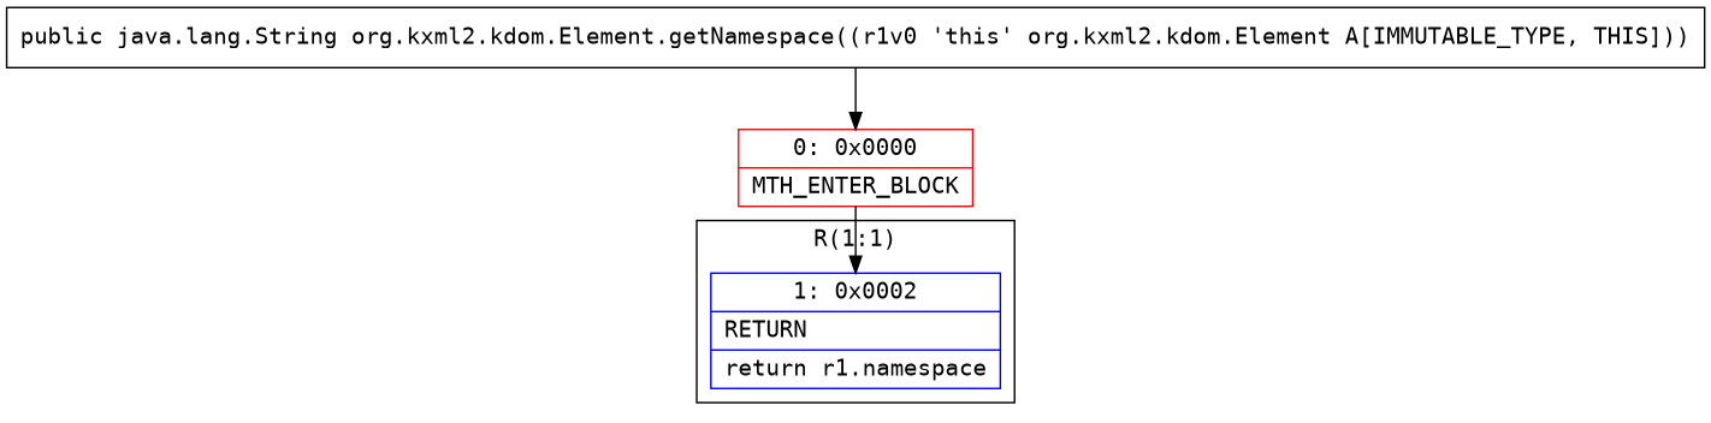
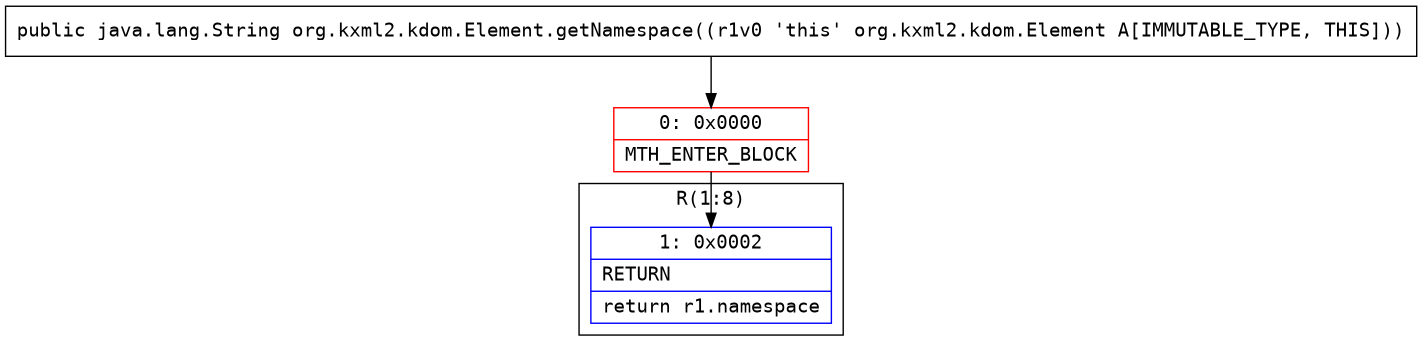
  digraph {
    fontname="DejaVu Sans Mono"
    node [shape=record fontname="DejaVu Sans Mono"]
    edge [fontname="DejaVu Sans Mono"]
    n1 [color=blue label="{1\:\ 0x0002|RETURN\l|return r1.namespace\l}"]
    n2 [color=red label="{0\:\ 0x0000|MTH_ENTER_BLOCK\l}"]
    n3 [label="{public java.lang.String org.kxml2.kdom.Element.getNamespace((r1v0 'this' org.kxml2.kdom.Element A[IMMUTABLE_TYPE, THIS])) }"]
    subgraph cluster_1 {
-     label="R(1:1)"
+     label="R(1:8)"
      n1
    }
    n2 -> n1
    n3 -> n2
  }
